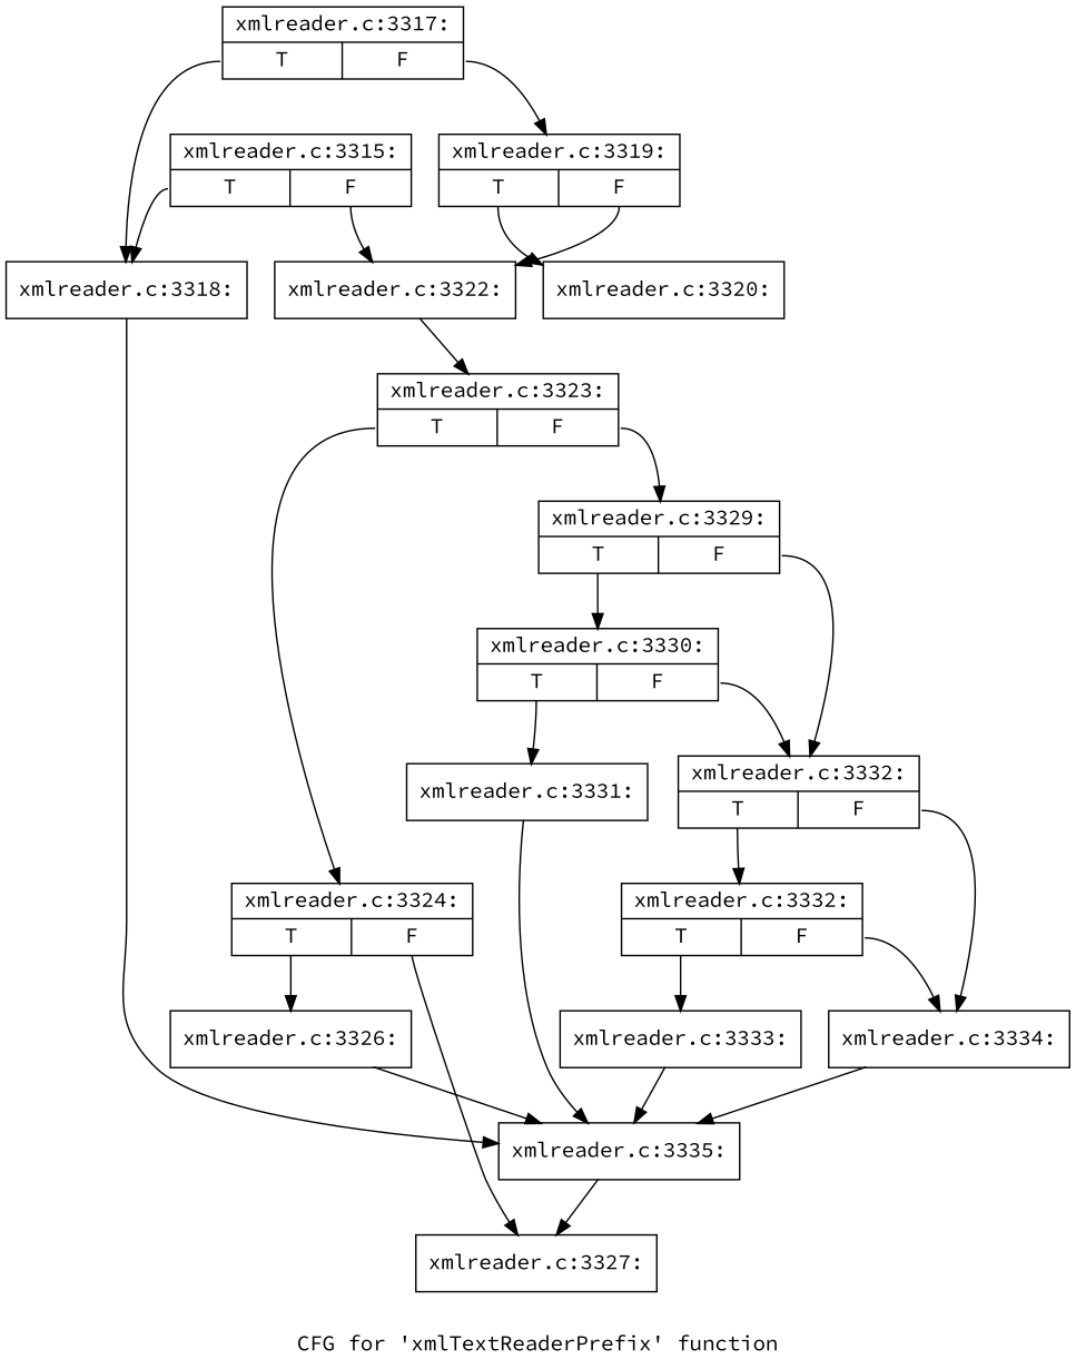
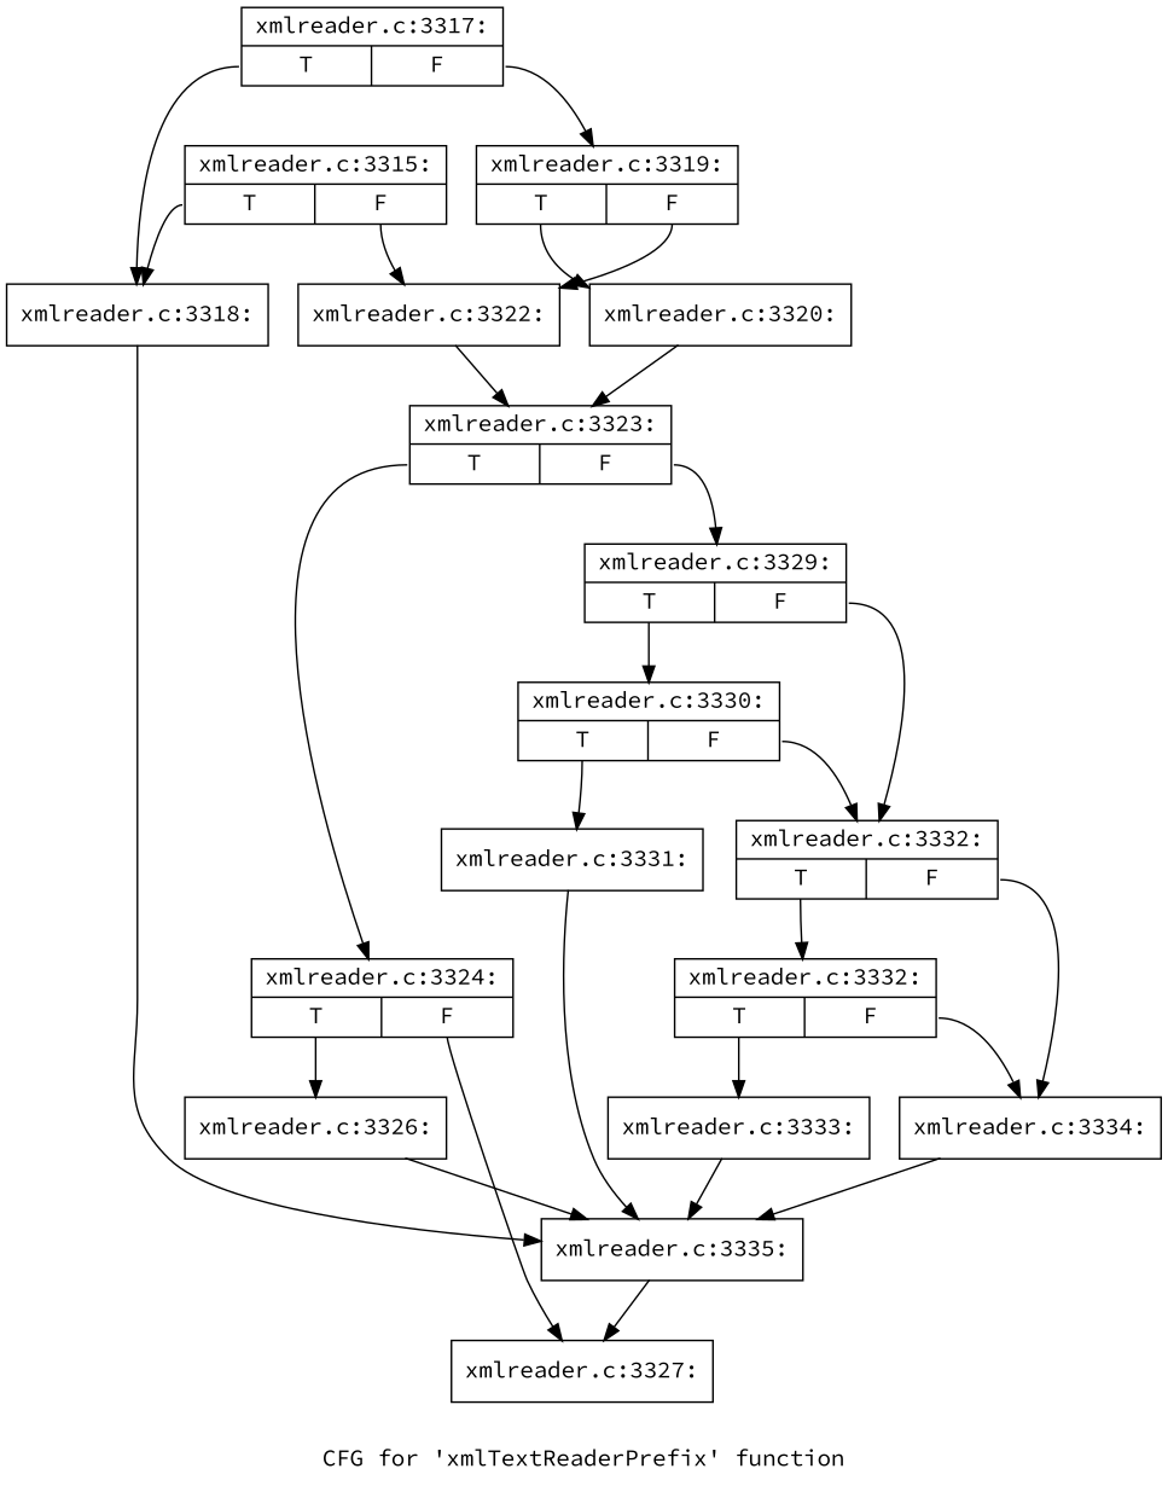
  digraph {
    fontname="Source Code Pro"
    label="CFG for 'xmlTextReaderPrefix' function"
    node [fontname="Source Code Pro" shape=record]
    edge [fontname="Source Code Pro" tailport=s0]
    n1 [label="{xmlreader.c:3315:|{<s0>T|<s1>F}}"]
    n2 [label="{xmlreader.c:3318:}"]
    n3 [label="{xmlreader.c:3322:}"]
    n4 [label="{xmlreader.c:3335:}"]
    n5 [label="{xmlreader.c:3317:|{<s0>T|<s1>F}}"]
    n6 [label="{xmlreader.c:3319:|{<s0>T|<s1>F}}"]
    n7 [label="{xmlreader.c:3327:}"]
    n8 [label="{xmlreader.c:3320:}"]
    n9 [label="{xmlreader.c:3323:|{<s0>T|<s1>F}}"]
    n10 [label="{xmlreader.c:3324:|{<s0>T|<s1>F}}"]
    n11 [label="{xmlreader.c:3329:|{<s0>T|<s1>F}}"]
    n12 [label="{xmlreader.c:3326:}"]
    n13 [label="{xmlreader.c:3330:|{<s0>T|<s1>F}}"]
    n14 [label="{xmlreader.c:3332:|{<s0>T|<s1>F}}"]
    n15 [label="{xmlreader.c:3331:}"]
    n16 [label="{xmlreader.c:3332:|{<s0>T|<s1>F}}"]
    n17 [label="{xmlreader.c:3334:}"]
    n18 [label="{xmlreader.c:3333:}"]
    n1 -> n2
    n1 -> n3 [tailport=s1]
    n2 -> n4
    n3 -> n9
    n4 -> n7
    n5 -> n2
    n5 -> n6 [tailport=s1]
    n6 -> n3 [tailport=s1]
    n6 -> n8
+   n8 -> n9
    n9 -> n10
    n9 -> n11 [tailport=s1]
    n10 -> n7 [tailport=s1]
    n10 -> n12
    n11 -> n13
    n11 -> n14 [tailport=s1]
    n12 -> n4
    n13 -> n14 [tailport=s1]
    n13 -> n15
    n14 -> n16
    n14 -> n17 [tailport=s1]
    n15 -> n4
    n16 -> n17 [tailport=s1]
    n16 -> n18
    n17 -> n4
    n18 -> n4
  }
